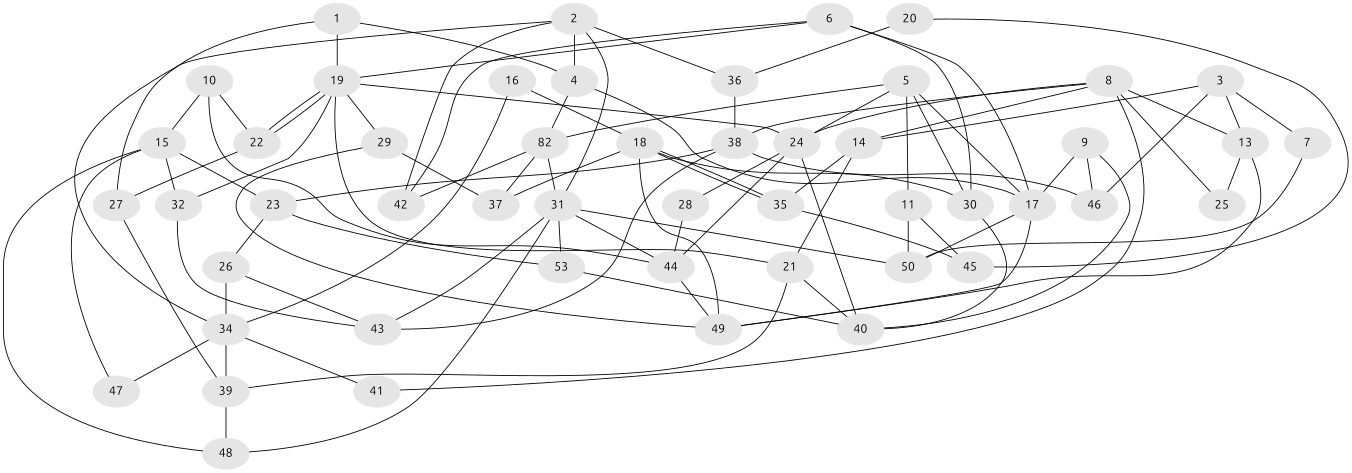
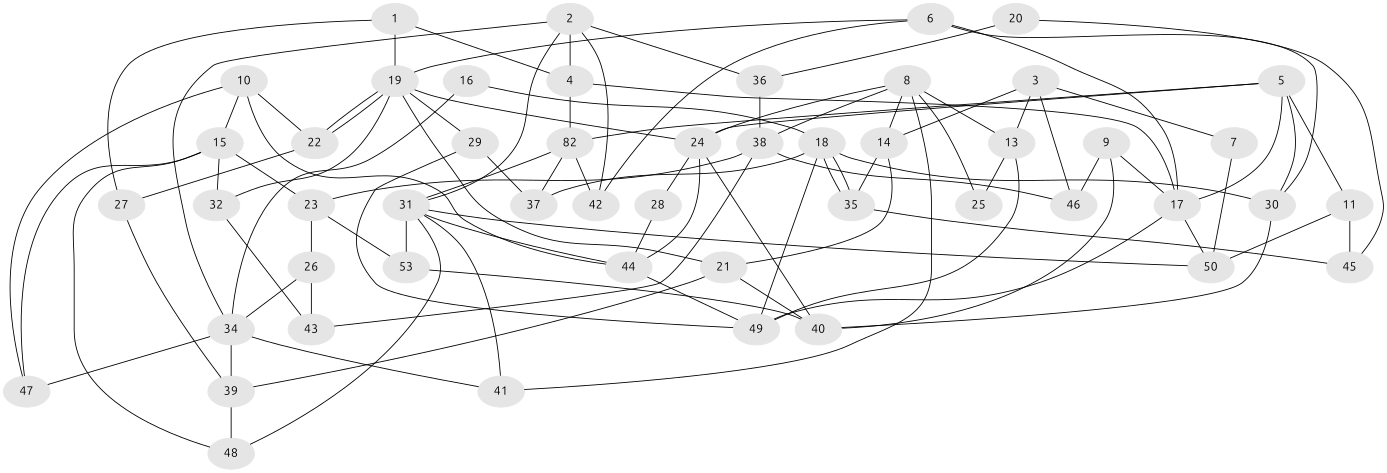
  graph {
    fontname=Ubuntu
    node [color=gray90 fontname=Ubuntu style=filled]
    edge [fontname=Ubuntu]
    1
    4
    19
    27
    n5 [label=82]
    17
    24
    22
    21
    32
    29
    39
    2
    31
    34
    36
    42
    50
    41
    44
    48
    n22 [label=53]
    47
    38
    3
    7
    13
    14
    46
    25
    49
    35
    37
    5
    11
    30
    45
    40
    28
    6
    8
    23
    43
    9
    10
    15
    26
    16
    18
    20
    1 -- 4
    1 -- 19
    1 -- 27
    4 -- n5
    4 -- 17
    19 -- 24
    19 -- 22
    19 -- 22
    19 -- 21
    19 -- 32
    19 -- 29
    27 -- 39
    n5 -- 31
    n5 -- 42
    n5 -- 37
    17 -- 50
    17 -- 49
    24 -- 44
    24 -- 40
    24 -- 28
    22 -- 27
    21 -- 39
    21 -- 40
    32 -- 43
    29 -- 49
    29 -- 37
    39 -- 48
    2 -- 4
    2 -- 31
    2 -- 34
    2 -- 36
    2 -- 42
    31 -- 50
-   31 -- 43
+   31 -- 41
    31 -- 44
    31 -- 48
    31 -- n22
    34 -- 39
    34 -- 41
    34 -- 47
    36 -- 38
    44 -- 49
    n22 -- 40
    38 -- 46
    38 -- 23
    38 -- 43
    3 -- 7
    3 -- 13
    3 -- 14
    3 -- 46
    7 -- 50
    13 -- 25
    13 -- 49
    14 -- 21
    14 -- 35
    35 -- 45
    5 -- n5
    5 -- 17
    5 -- 24
    5 -- 11
    5 -- 30
    11 -- 50
    11 -- 45
    30 -- 40
    28 -- 44
    6 -- 19
    6 -- 17
    6 -- 42
    6 -- 30
    8 -- 24
    8 -- 41
    8 -- 38
    8 -- 13
    8 -- 14
    8 -- 25
    23 -- n22
    23 -- 26
    9 -- 17
    9 -- 46
    9 -- 40
    10 -- 22
    10 -- 44
+   10 -- 47
    10 -- 15
    15 -- 32
    15 -- 48
    15 -- 47
    15 -- 23
    26 -- 34
    26 -- 43
    16 -- 34
    16 -- 18
    18 -- 49
    18 -- 35
    18 -- 35
    18 -- 37
    18 -- 30
    20 -- 36
    20 -- 45
  }
